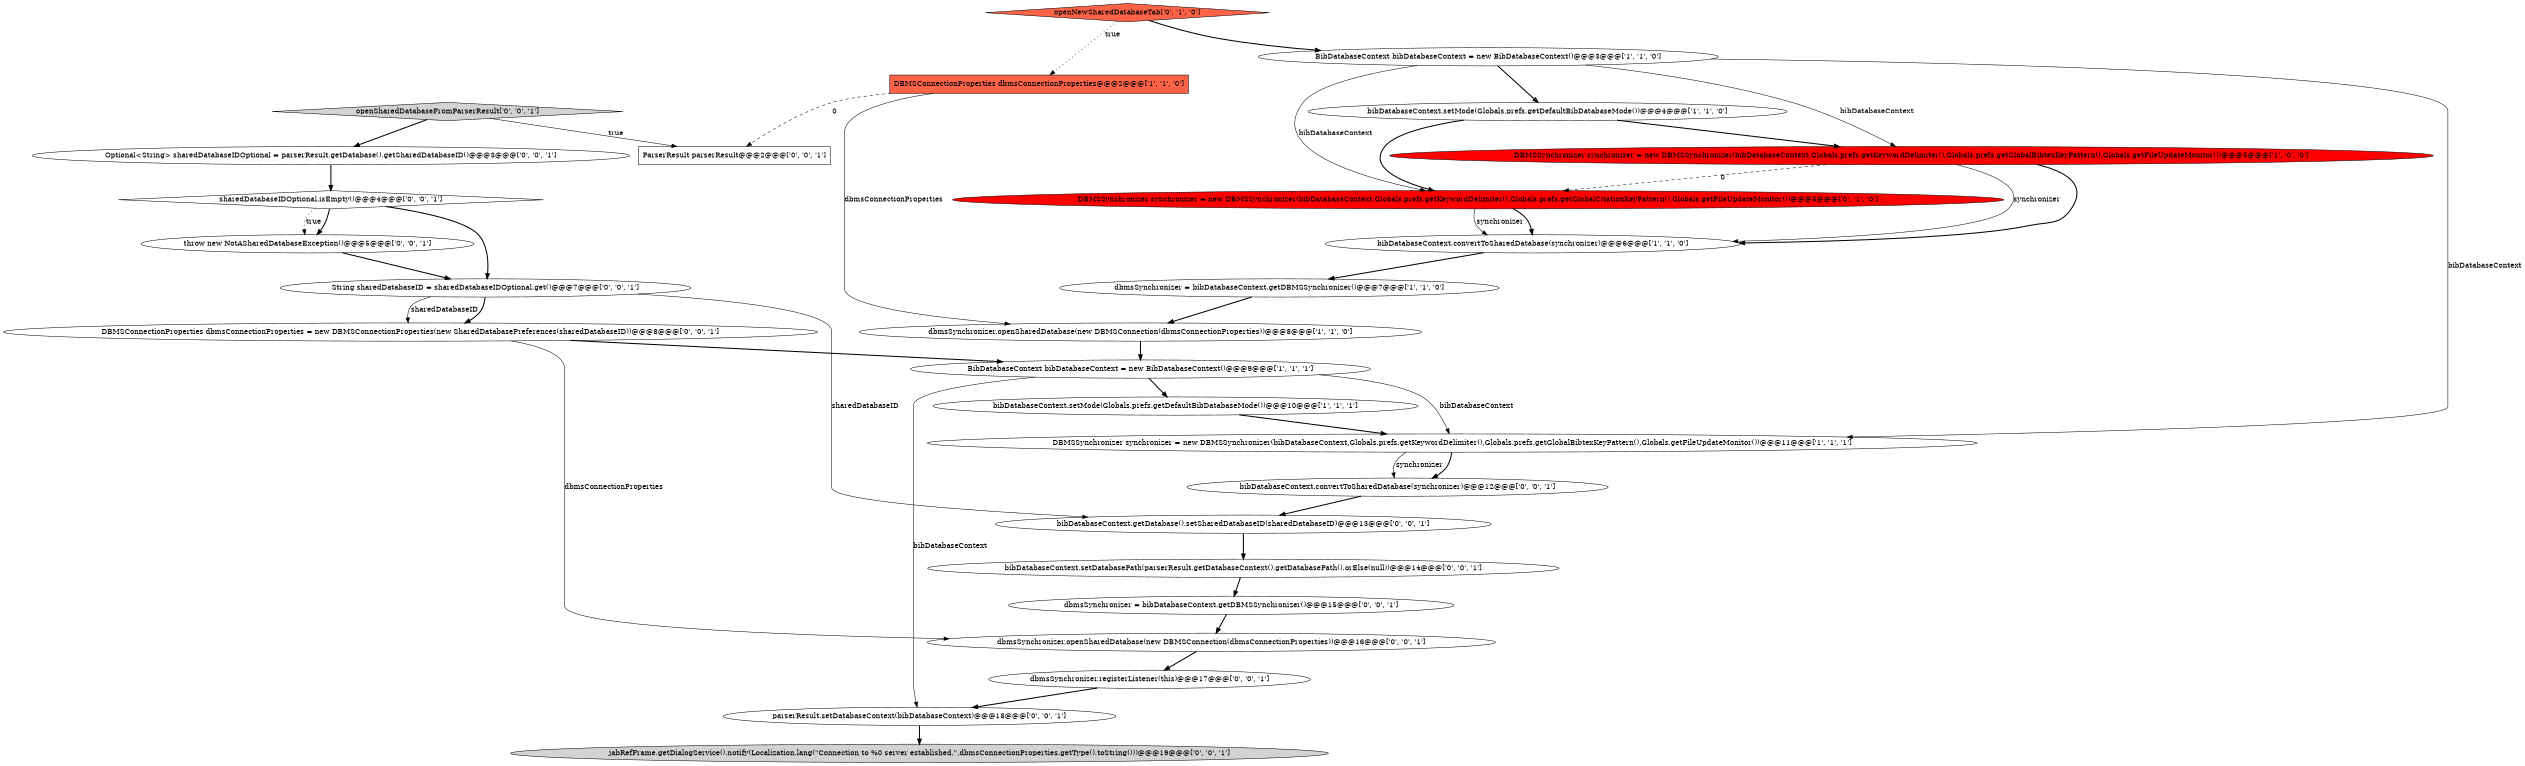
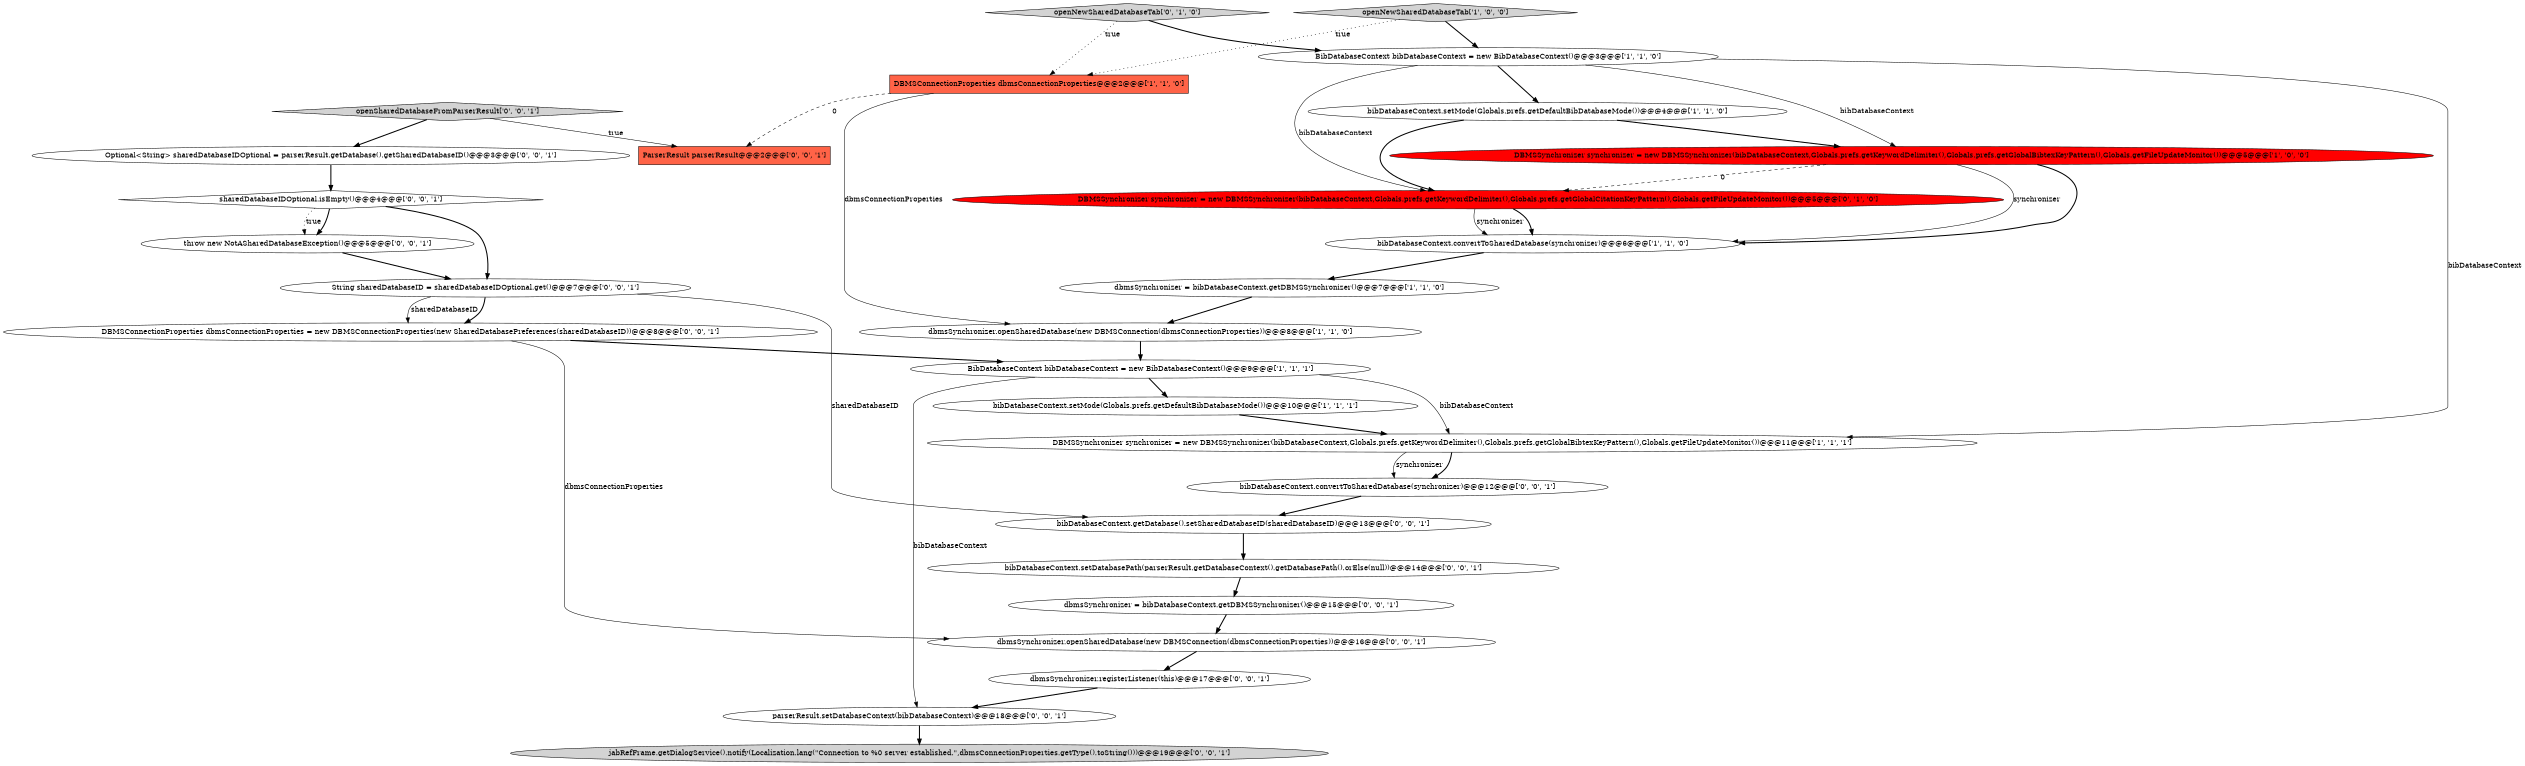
  digraph {
    node [fillcolor=white shape=ellipse style=filled]
    edge [style=bold]
    n1 [label="parserResult.setDatabaseContext(bibDatabaseContext)@@@18@@@['0', '0', '1']"]
    n2 [fillcolor=lightgray label="jabRefFrame.getDialogService().notify(Localization.lang(\"Connection to %0 server established.\",dbmsConnectionProperties.getType().toString()))@@@19@@@['0', '0', '1']"]
    n3 [label="DBMSSynchronizer synchronizer = new DBMSSynchronizer(bibDatabaseContext,Globals.prefs.getKeywordDelimiter(),Globals.prefs.getGlobalBibtexKeyPattern(),Globals.getFileUpdateMonitor())@@@11@@@['1', '1', '1']"]
    n4 [label="bibDatabaseContext.convertToSharedDatabase(synchronizer)@@@12@@@['0', '0', '1']"]
    n5 [label="bibDatabaseContext.getDatabase().setSharedDatabaseID(sharedDatabaseID)@@@13@@@['0', '0', '1']"]
    n6 [fillcolor=tomato label="DBMSConnectionProperties dbmsConnectionProperties@@@2@@@['1', '1', '0']" shape=box]
-   n7 [label="ParserResult parserResult@@@2@@@['0', '0', '1']" shape=box]
+   n7 [fillcolor=tomato label="ParserResult parserResult@@@2@@@['0', '0', '1']" shape=box]
    n8 [label="dbmsSynchronizer.openSharedDatabase(new DBMSConnection(dbmsConnectionProperties))@@@8@@@['1', '1', '0']"]
    n9 [label="BibDatabaseContext bibDatabaseContext = new BibDatabaseContext()@@@9@@@['1', '1', '1']"]
    n10 [label="dbmsSynchronizer.openSharedDatabase(new DBMSConnection(dbmsConnectionProperties))@@@16@@@['0', '0', '1']"]
    n11 [label="dbmsSynchronizer.registerListener(this)@@@17@@@['0', '0', '1']"]
    n12 [label="bibDatabaseContext.setMode(Globals.prefs.getDefaultBibDatabaseMode())@@@4@@@['1', '1', '0']"]
    n13 [fillcolor=red label="DBMSSynchronizer synchronizer = new DBMSSynchronizer(bibDatabaseContext,Globals.prefs.getKeywordDelimiter(),Globals.prefs.getGlobalCitationKeyPattern(),Globals.getFileUpdateMonitor())@@@5@@@['0', '1', '0']"]
    n14 [fillcolor=red label="DBMSSynchronizer synchronizer = new DBMSSynchronizer(bibDatabaseContext,Globals.prefs.getKeywordDelimiter(),Globals.prefs.getGlobalBibtexKeyPattern(),Globals.getFileUpdateMonitor())@@@5@@@['1', '0', '0']"]
    n15 [label="bibDatabaseContext.convertToSharedDatabase(synchronizer)@@@6@@@['1', '1', '0']"]
    n16 [label="Optional<String> sharedDatabaseIDOptional = parserResult.getDatabase().getSharedDatabaseID()@@@3@@@['0', '0', '1']"]
    n17 [label="sharedDatabaseIDOptional.isEmpty()@@@4@@@['0', '0', '1']" shape=diamond]
    n18 [label="throw new NotASharedDatabaseException()@@@5@@@['0', '0', '1']"]
    n19 [label="String sharedDatabaseID = sharedDatabaseIDOptional.get()@@@7@@@['0', '0', '1']"]
    n20 [label="BibDatabaseContext bibDatabaseContext = new BibDatabaseContext()@@@3@@@['1', '1', '0']"]
    n21 [label="DBMSConnectionProperties dbmsConnectionProperties = new DBMSConnectionProperties(new SharedDatabasePreferences(sharedDatabaseID))@@@8@@@['0', '0', '1']"]
    n22 [label="bibDatabaseContext.setDatabasePath(parserResult.getDatabaseContext().getDatabasePath().orElse(null))@@@14@@@['0', '0', '1']"]
    n23 [label="dbmsSynchronizer = bibDatabaseContext.getDBMSSynchronizer()@@@15@@@['0', '0', '1']"]
    n24 [label="bibDatabaseContext.setMode(Globals.prefs.getDefaultBibDatabaseMode())@@@10@@@['1', '1', '1']"]
    n25 [label="dbmsSynchronizer = bibDatabaseContext.getDBMSSynchronizer()@@@7@@@['1', '1', '0']"]
    n26 [fillcolor=lightgray label="openSharedDatabaseFromParserResult['0', '0', '1']" shape=diamond]
-   n27 [fillcolor=tomato label="openNewSharedDatabaseTab['0', '1', '0']" shape=diamond]
+   n27 [fillcolor=lightgray label="openNewSharedDatabaseTab['0', '1', '0']" shape=diamond]
+   n28 [fillcolor=lightgray label="openNewSharedDatabaseTab['1', '0', '0']" shape=diamond]
    n1 -> n2
    n3 -> n4
    n3 -> n4 [label=synchronizer style=solid]
    n4 -> n5
    n5 -> n22
    n6 -> n7 [label=0 style=dashed]
    n6 -> n8 [label=dbmsConnectionProperties style=solid]
    n8 -> n9
    n9 -> n1 [label=bibDatabaseContext style=solid]
    n9 -> n3 [label=bibDatabaseContext style=solid]
    n9 -> n24
    n10 -> n11
    n11 -> n1
    n12 -> n13
    n12 -> n14
    n13 -> n15
    n13 -> n15 [label=synchronizer style=solid]
    n14 -> n13 [label=0 style=dashed]
    n14 -> n15
    n14 -> n15 [label=synchronizer style=solid]
    n15 -> n25
    n16 -> n17
    n17 -> n18
    n17 -> n18 [label=true style=dotted]
    n17 -> n19
    n18 -> n19
    n19 -> n5 [label=sharedDatabaseID style=solid]
    n19 -> n21 [label=sharedDatabaseID style=solid]
    n19 -> n21
    n20 -> n3 [label=bibDatabaseContext style=solid]
    n20 -> n12
    n20 -> n13 [label=bibDatabaseContext style=solid]
    n20 -> n14 [label=bibDatabaseContext style=solid]
    n21 -> n9
    n21 -> n10 [label=dbmsConnectionProperties style=solid]
    n22 -> n23
    n23 -> n10
    n24 -> n3
    n25 -> n8
    n26 -> n7 [label=true style=solid]
    n26 -> n16
    n27 -> n6 [label=true style=dotted]
    n27 -> n20
+   n28 -> n6 [label=true style=dotted]
+   n28 -> n20
  }
